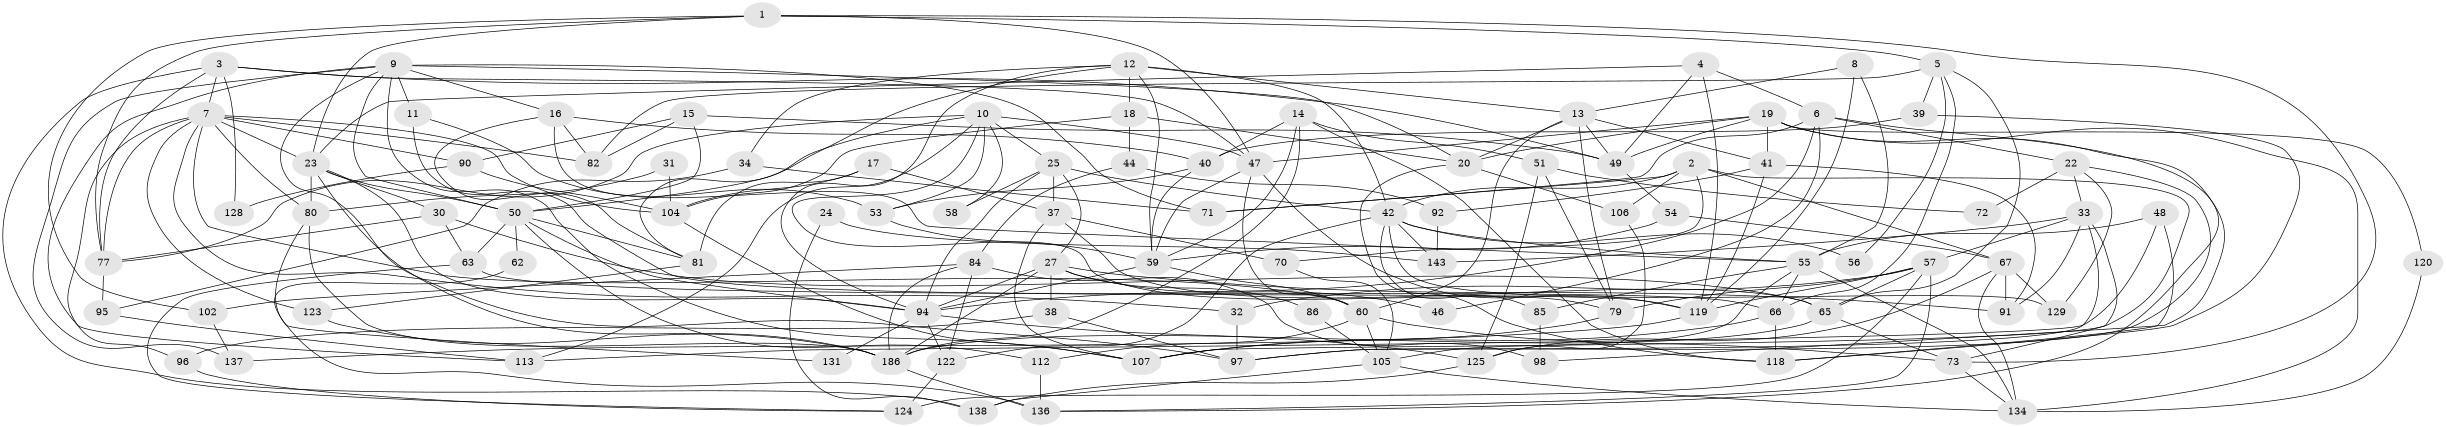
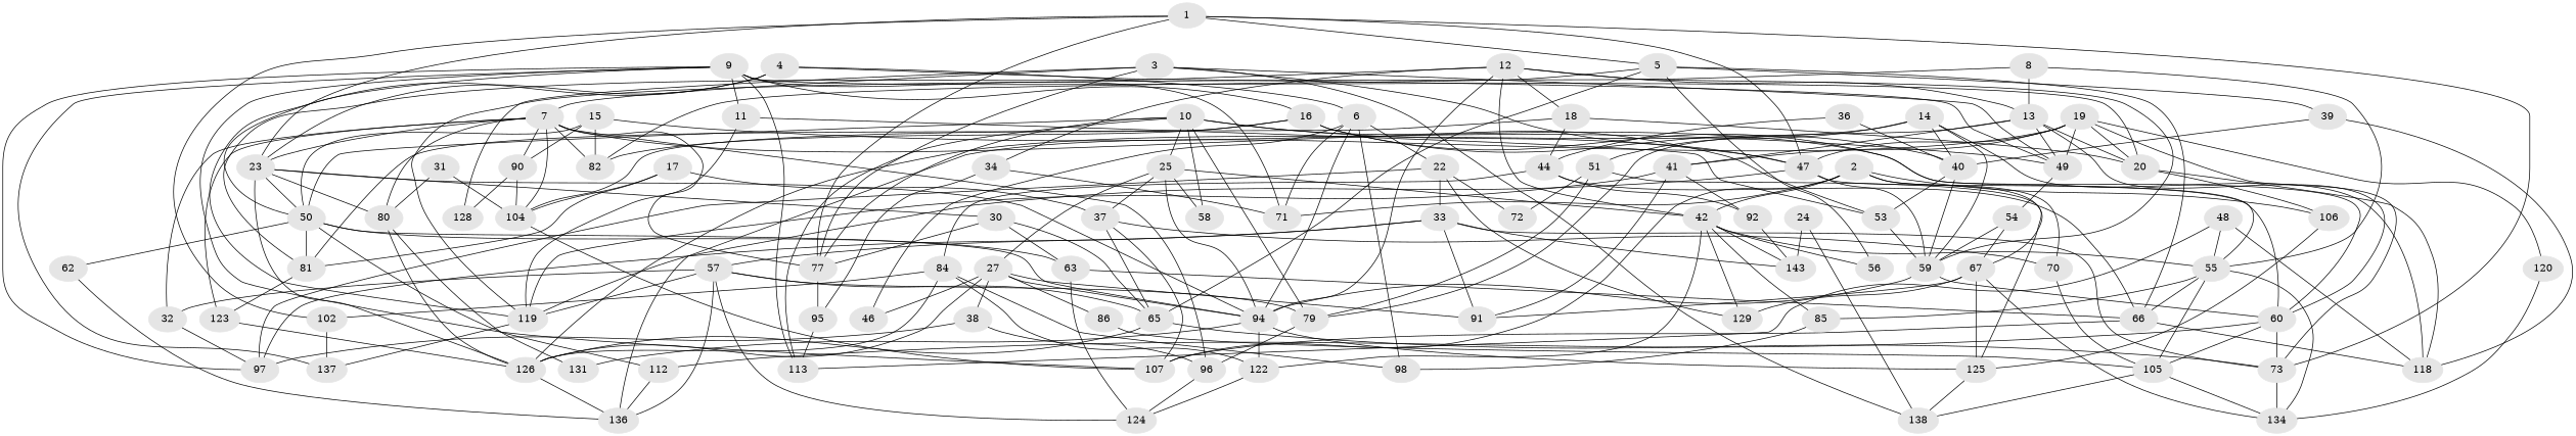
  graph {
    node [color=gray90 style=filled]
    1 [super="+76"]
    5 [super="+133"]
    23 [super="+100"]
    47 [super="+88"]
    73 [super="+110"]
    77 [super="+115"]
    102
    39
    56
    65 [super="+144"]
    66 [super="+135"]
    82
    94 [super="+130"]
    80 [super="+140"]
    50 [super="+101"]
-   126 [super="+132" label=186]
+   126 [super="+132"]
    30
    119 [super="+142"]
    60 [super="+108"]
    59 [super="+83"]
    134
    95
    137
    2 [super="+29"]
    42 [super="+99"]
    67
    70
    71
    106
    107
    55 [super="+121"]
    129 [super="+141"]
    143
    85
    122
    91
    125 [super="+127"]
    105 [super="+139"]
    3 [super="+87"]
    7 [super="+43"]
    49 [super="+111"]
    128
    138
    32
    90
    96
    104
    123
    54
    6 [super="+35"]
    22 [super="+103"]
    46
    98
    4
    40 [super="+145"]
    118
    97
    33 [super="+45"]
    72
    131
    112
    124
    13 [super="+52"]
    20 [super="+89"]
    79 [super="+93"]
    41 [super="+61"]
    8
    9 [super="+74"]
    11
    16 [super="+21"]
    n71 [label=113]
    53
    81 [super="+114"]
    63 [super="+69"]
    62
    10 [super="+113"]
    25 [super="+68"]
    58
    37 [super="+75"]
    27 [super="+78"]
    12 [super="+26"]
    18
    34
    44
    92
    14 [super="+116"]
    51
    136
    15
    17
    84
    19 [super="+109"]
    120
    57 [super="+64"]
    24
    38
    86
    31
+   36
    48
    1 -- 5
    1 -- 23
    1 -- 47
    1 -- 73
    1 -- 77
    1 -- 102
    5 -- 39
    5 -- 56
    5 -- 65
    5 -- 66
    5 -- 82
    23 -- 94
    23 -- 80
    23 -- 50
    23 -- 126
    23 -- 30
    47 -- 119
    47 -- 60
    47 -- 59
    73 -- 134
    77 -- 95
    102 -- 137
    39 -- 40
    39 -- 118
    65 -- 73
    65 -- 126
    66 -- 107
    66 -- 118
    94 -- 122
    94 -- 125
    94 -- 131
    80 -- 126
    80 -- 131
    50 -- 94
    50 -- 112
    50 -- 81
    50 -- 63
    50 -- 62
    126 -- 136
    30 -- 77
    30 -- 65
    30 -- 63
    119 -- 137
    60 -- 73
    60 -- 105
    60 -- 112
    59 -- 94
    59 -- 60
    95 -- n71
    2 -- 42
    2 -- 67
    2 -- 70
    2 -- 71
    2 -- 106
    2 -- 107
    42 -- 56
    42 -- 55
    42 -- 129
    42 -- 143
    42 -- 85
    42 -- 122
    67 -- 134
    67 -- 129
    67 -- 91
    67 -- 125
    70 -- 105
    106 -- 125
    55 -- 66
    55 -- 134
    55 -- 85
    55 -- 105
    85 -- 98
    122 -- 124
    125 -- 138
    105 -- 134
    105 -- 138
    3 -- 47
    3 -- 77
    3 -- 7
    3 -- 49
    3 -- 128
    3 -- 138
    7 -- 23
    7 -- 77
    7 -- 82
    7 -- 80
    7 -- 60
    7 -- 32
    7 -- 90
    7 -- 96
    7 -- 104
    7 -- 123
    49 -- 54
    32 -- 97
    90 -- 128
    90 -- 104
    96 -- 124
    104 -- 107
    123 -- 126
    54 -- 59
    54 -- 67
    6 -- 94
    6 -- 71
    6 -- 22 [weight=2]
    6 -- 46
    6 -- 98
    22 -- 129
    22 -- 97
    22 -- 33
    22 -- 72
    4 -- 23
    4 -- 119
    4 -- 49
    4 -- 6
    40 -- 59
    40 -- 53
    33 -- 73
    33 -- 143
    33 -- 91
    33 -- 97
    33 -- 57
    112 -- 136
    13 -- 60
    13 -- 49
    13 -- 20
    13 -- 79
    13 -- 41
    20 -- 106
    20 -- 118
-   79 -- 107
+   79 -- 96
    41 -- 119
    41 -- 91
    41 -- 92
    8 -- 119
    8 -- 55
    8 -- 13
    9 -- 50
    9 -- 137
    9 -- 71
    9 -- 107
    9 -- 97
    9 -- 20
    9 -- 11 [weight=2]
    9 -- 16
    9 -- n71
    11 -- 119
    11 -- 53
    16 -- 82
    16 -- 55
    16 -- 40
    16 -- 81
    53 -- 59
    81 -- 123
    63 -- 66
    63 -- 124
    62 -- 136
    10 -- 47
    10 -- 77
    10 -- 50
    10 -- 79
    10 -- n71
    10 -- 53
    10 -- 25
    10 -- 58
    25 -- 94
    25 -- 42
    25 -- 58
    25 -- 37
    25 -- 27
    37 -- 65
    37 -- 70
    37 -- 107
    27 -- 94
    27 -- 126
    27 -- 91
    27 -- 46
    27 -- 38
    27 -- 86
    12 -- 94
    12 -- 59
    12 -- 42
    12 -- 13
    12 -- 81
    12 -- 18
    12 -- 34
    18 -- 104
    18 -- 20
    18 -- 44
    34 -- 95
    34 -- 71
+   44 -- 66
    44 -- 92
    44 -- 84
    92 -- 143
    14 -- 126
    14 -- 59
    14 -- 40
    14 -- 118
    14 -- 51
    51 -- 125
    51 -- 72
    51 -- 79
    15 -- 82
    15 -- 50
    15 -- 49
    15 -- 90
    17 -- 104
    17 -- 81
    17 -- 37
    84 -- 102
    84 -- 126
    84 -- 122
    84 -- 98
    19 -- 47
-   19 -- 134
+   19 -- 73
    19 -- 49
    19 -- 20
    19 -- 41
    19 -- 136
    19 -- 120
    120 -- 134
    57 -- 65
    57 -- 119
    57 -- 32
    57 -- 124
    57 -- 79
    57 -- 136
    24 -- 143
    24 -- 138
    38 -- 96
    38 -- 97
    86 -- 105
    31 -- 80
    31 -- 104
+   36 -- 40
+   36 -- 44
    48 -- 55
    48 -- 118
    48 -- n71
  }
